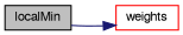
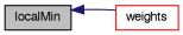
  digraph {
    rankdir=LR
    node [fontname=FreeSans fontsize=10 shape=record]
    n1 [color=black fillcolor=grey75 fontcolor=black height=0.2 label=localMin style=filled width=0.4]
    n2 [color=red height=0.2 label=weights width=0.4]
-   n1 -> n2 [color=midnightblue fontname=FreeSans fontsize=10 labelfontname=FreeSans labelfontsize=10 style=solid]
+   n2 -> n1 [color=midnightblue fontname=FreeSans fontsize=10 labelfontname=FreeSans labelfontsize=10 style=solid]
  }
